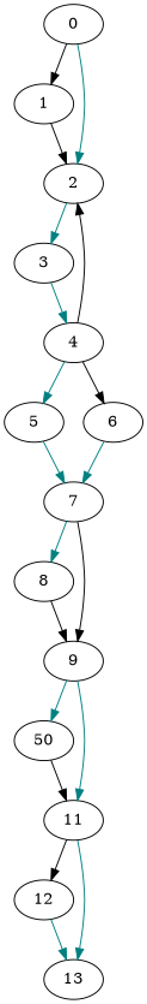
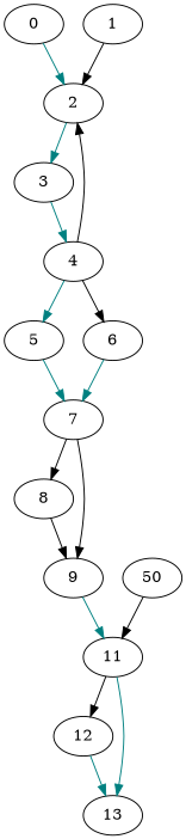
  digraph {
    edge [color=teal]
    0
    1
    2
    3
    4
    5
    6
    7
    8
    9
    n11 [label=50]
    11
    12
    13
-   0 -> 1 [color=black]
    0 -> 2
    1 -> 2 [color=black]
    2 -> 3
    3 -> 4
    4 -> 2 [color=black]
    4 -> 5
    4 -> 6 [color=black]
    5 -> 7
    6 -> 7
-   7 -> 8
+   7 -> 8 [color=black]
    7 -> 9 [color=black]
    8 -> 9 [color=black]
-   9 -> n11
    9 -> 11
    n11 -> 11 [color=black]
    11 -> 12 [color=black]
    11 -> 13
    12 -> 13
  }
